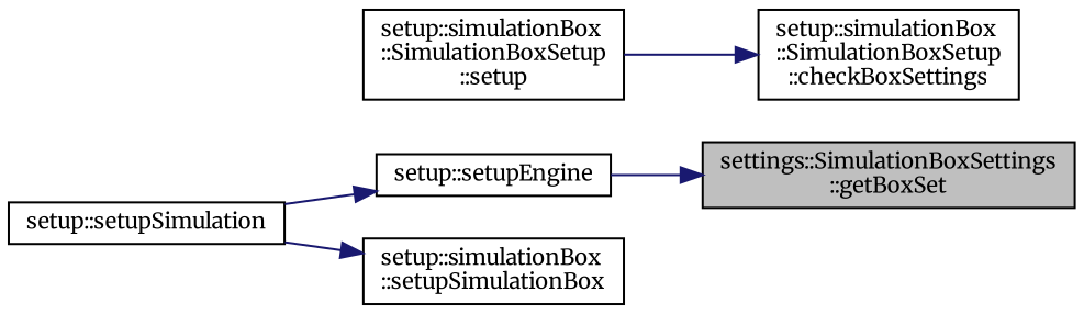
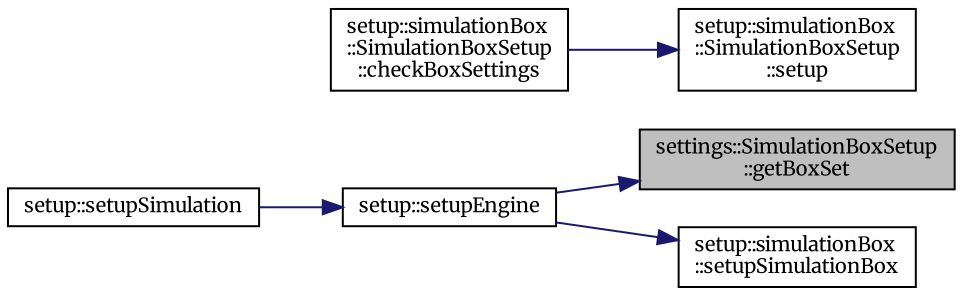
  digraph {
    fontname=Merriweather
    rankdir=RL
    node [color=black fillcolor=white fontname=Merriweather fontsize=10 shape=record style=filled]
    edge [color=midnightblue dir=back fontname=Merriweather fontsize=10 labelfontname=Helvetica labelfontsize=10 style=solid]
-   n1 [fillcolor=grey75 fontcolor=black height=0.2 label="settings::SimulationBoxSettings\l::getBoxSet" width=0.4]
+   n1 [fillcolor=grey75 fontcolor=black height=0.2 label="settings::SimulationBoxSetup\l::getBoxSet" width=0.4]
    n2 [height=0.2 label="setup::setupEngine" width=0.4]
    n3 [height=0.2 label="setup::simulationBox\l::SimulationBoxSetup\l::checkBoxSettings" width=0.4]
    n4 [height=0.2 label="setup::simulationBox\l::SimulationBoxSetup\l::setup" width=0.4]
    n5 [height=0.2 label="setup::simulationBox\l::setupSimulationBox" width=0.4]
    n6 [height=0.2 label="setup::setupSimulation" width=0.4]
    n1 -> n2
    n2 -> n6
-   n3 -> n4
-   n5 -> n6
+   n4 -> n3
+   n5 -> n2
  }
